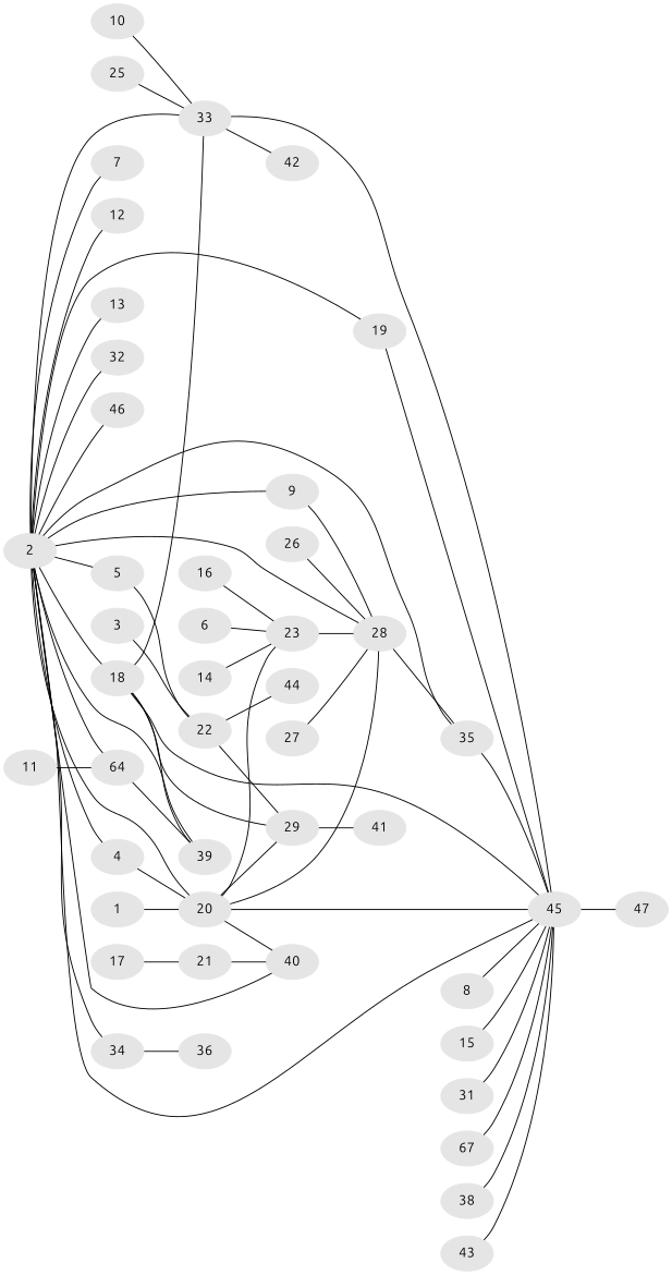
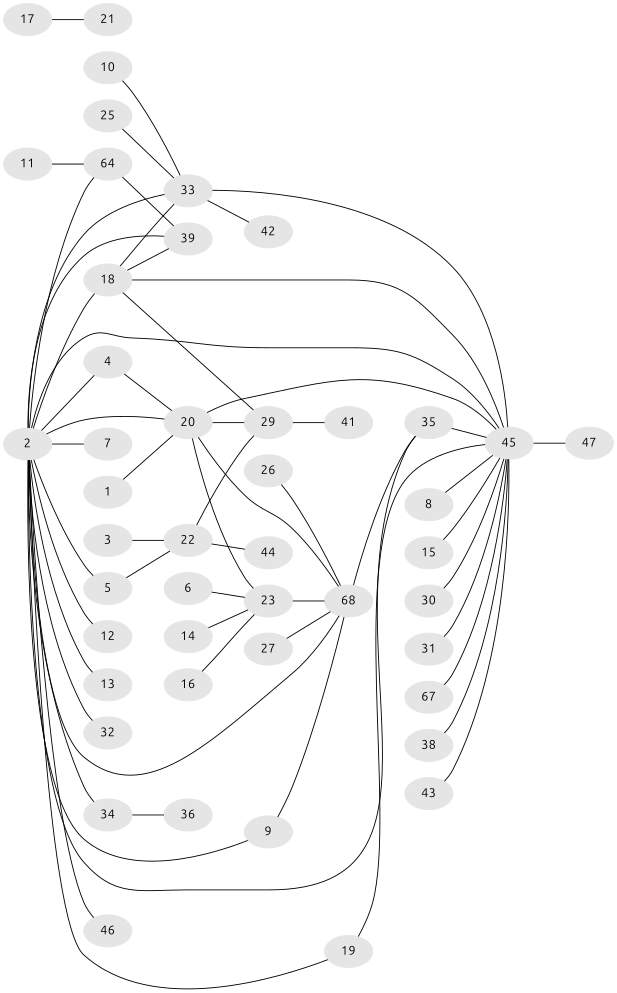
  graph {
    fontname=Ubuntu
    rankdir=LR
    node [color=gray90 fontname=Ubuntu style=filled]
    edge [fontname=Ubuntu weight=1.0]
    1
    20
-   28
-   40
+   28 [label=68]
    45
    23
    29
    2
    4
    5
    7
    9
    12
    13
    18
    19
    n17 [label=64]
    32
    33
    34
    35
    39
    46
    22
    42
    36
    47
    3
    44
    6
    8
    10
    11
    14
    15
    16
    17
    21
    41
    25
    26
    27
+   30
    31
    n45 [label=67]
    38
    43
    1 -- 20
    20 -- 28
-   20 -- 40
    20 -- 45
    20 -- 23 [weight=2.0]
    20 -- 29 [weight=2.0]
    28 -- 35
    45 -- 47
    23 -- 28 [weight=2.0]
    29 -- 41
    2 -- 20
    2 -- 28
-   2 -- 40
    2 -- 45
    2 -- 4
    2 -- 5
    2 -- 7
    2 -- 9
    2 -- 12
    2 -- 13
    2 -- 18
    2 -- 19
    2 -- n17 [weight=2.0]
    2 -- 32
    2 -- 33 [weight=3.0]
    2 -- 34 [weight=2.0]
    2 -- 35
    2 -- 39 [weight=2.0]
    2 -- 46
    4 -- 20
    5 -- 22
    9 -- 28
    18 -- 45
    18 -- 29 [weight=2.0]
    18 -- 33
    18 -- 39
    19 -- 45
    n17 -- 39
    33 -- 45
    33 -- 42
    34 -- 36
    35 -- 45 [weight=4.0]
    22 -- 29
    22 -- 44
    3 -- 22
    6 -- 23
    8 -- 45
    10 -- 33
    11 -- n17
    14 -- 23
    15 -- 45
    16 -- 23
    17 -- 21
-   21 -- 40
    25 -- 33
    26 -- 28
    27 -- 28
+   30 -- 45
    31 -- 45
    n45 -- 45
    38 -- 45
    43 -- 45
  }
